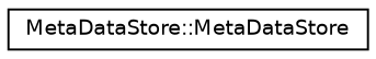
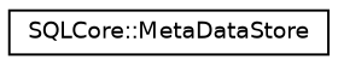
  digraph {
    rankdir=LR
-   n1 [color=black fillcolor=white fontname=Helvetica fontsize=10 height=0.2 label="MetaDataStore::MetaDataStore" shape=record style=filled width=0.4]
+   n1 [color=black fillcolor=white fontname=Helvetica fontsize=10 height=0.2 label="SQLCore::MetaDataStore" shape=record style=filled width=0.4]
  }
